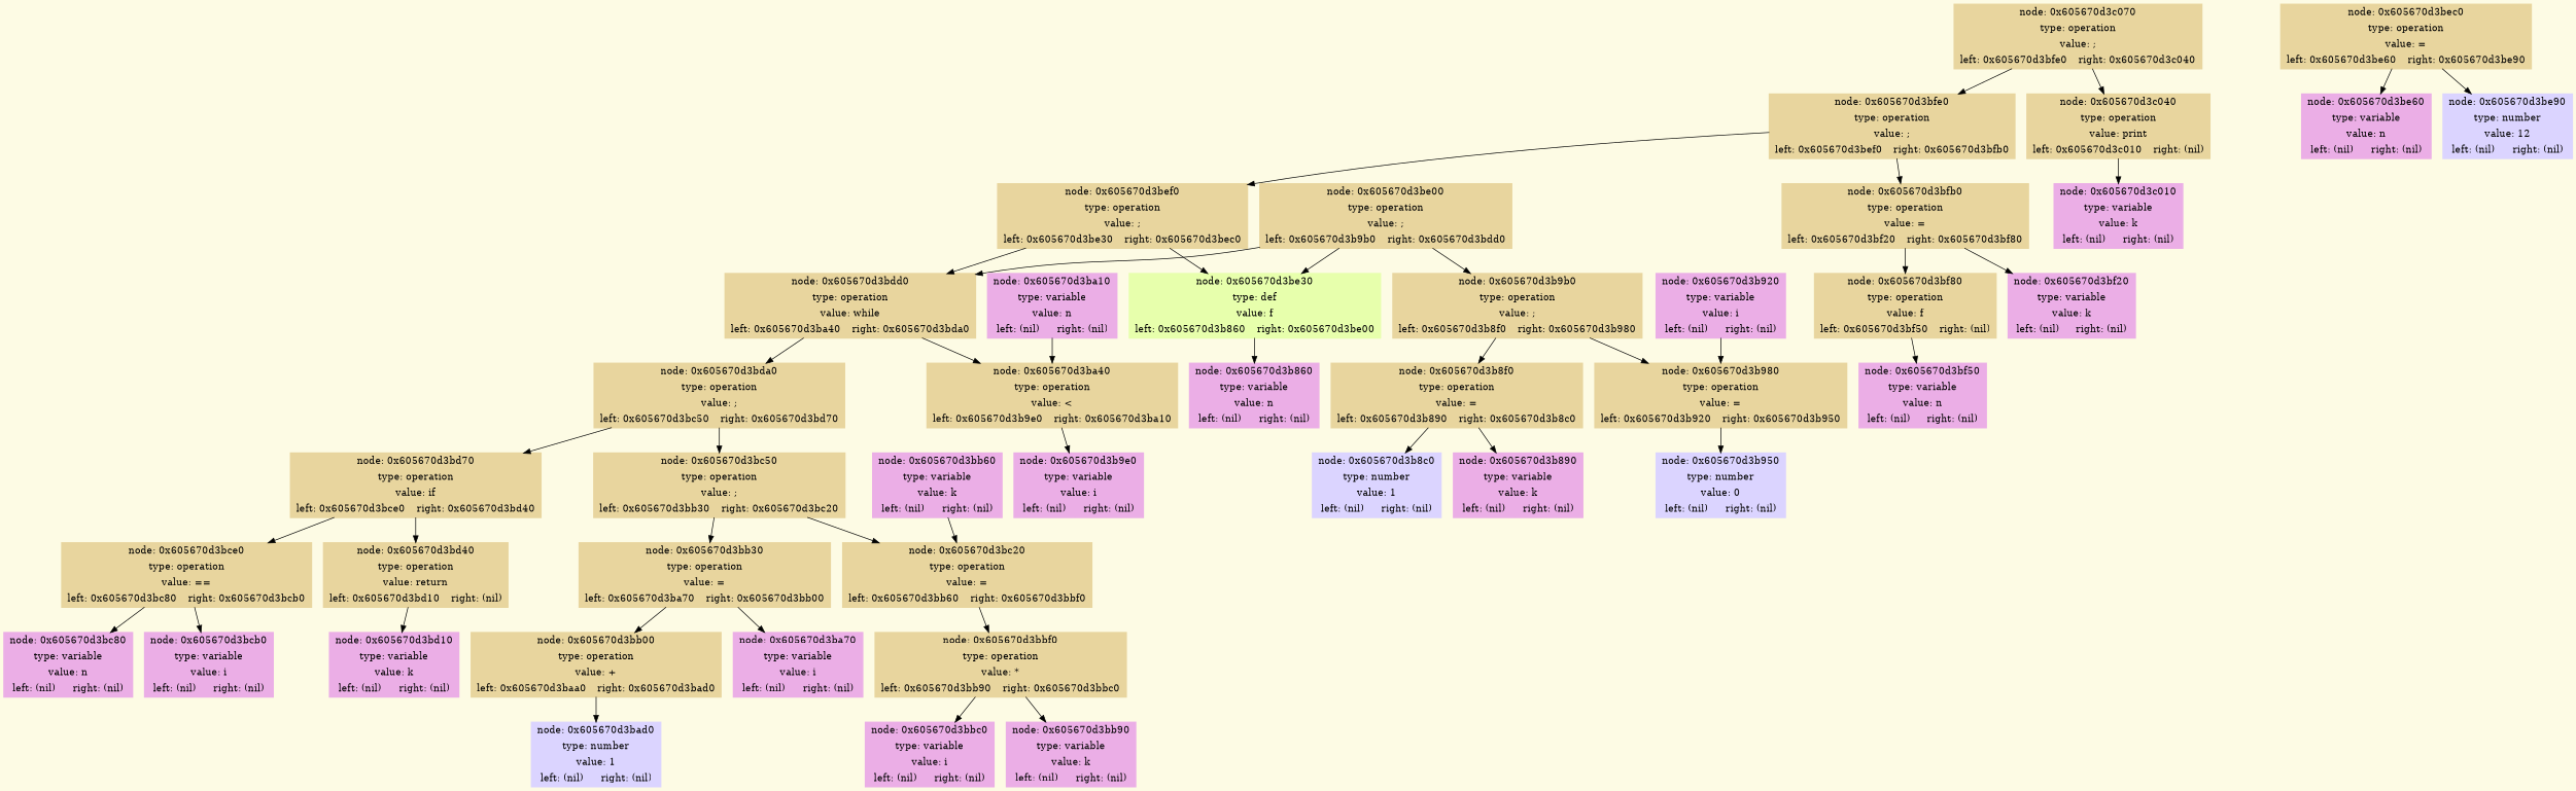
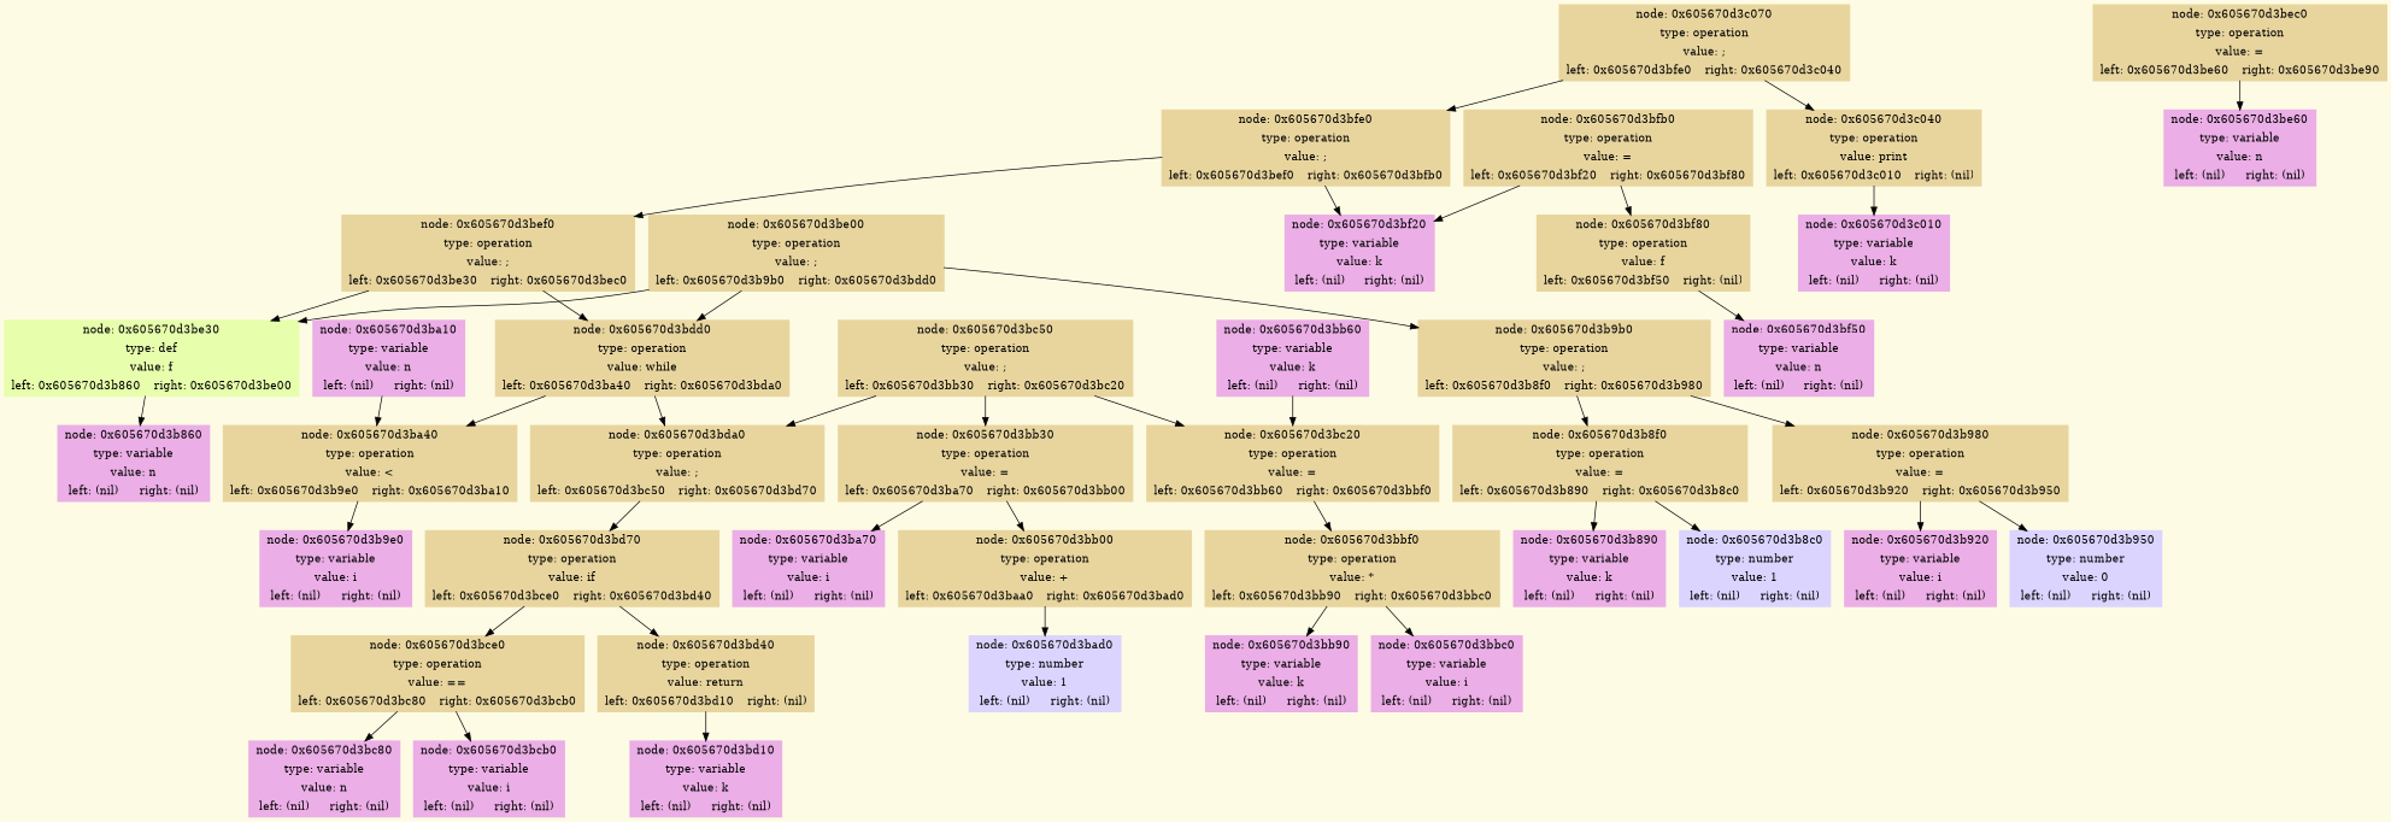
  digraph {
    bgcolor="#FDFBE4"
    rankdir=TB
    node [color="#E8D59E" penwidth=2.5 rank=7 shape=record style=filled]
    n1 [label=" { node: 0x605670d3c070 | type: operation | value: ; | { left: 0x605670d3bfe0 | right: 0x605670d3c040 }} " rank=0]
    n2 [label=" { node: 0x605670d3bfe0 | type: operation | value: ; | { left: 0x605670d3bef0 | right: 0x605670d3bfb0 }} " rank=1]
    n3 [label=" { node: 0x605670d3c040 | type: operation | value: print | { left: 0x605670d3c010 | right: (nil) }} " rank=1]
    n4 [label=" { node: 0x605670d3bef0 | type: operation | value: ; | { left: 0x605670d3be30 | right: 0x605670d3bec0 }} " rank=2]
    n5 [label=" { node: 0x605670d3bfb0 | type: operation | value: = | { left: 0x605670d3bf20 | right: 0x605670d3bf80 }} " rank=2]
    n6 [color="#EBAEE6" label=" { node: 0x605670d3c010 | type: variable | value: k | { left: (nil) | right: (nil) }} " rank=2]
    n7 [color="#E7FFAC" label=" { node: 0x605670d3be30 | type: def | value: f | { left: 0x605670d3b860 | right: 0x605670d3be00 }} " rank=3]
    n8 [label=" { node: 0x605670d3bdd0 | type: operation | value: while | { left: 0x605670d3ba40 | right: 0x605670d3bda0 }} " rank=5]
    n9 [color="#EBAEE6" label=" { node: 0x605670d3bf20 | type: variable | value: k | { left: (nil) | right: (nil) }} " rank=3]
    n10 [label=" { node: 0x605670d3bf80 | type: operation | value: f | { left: 0x605670d3bf50 | right: (nil) }} " rank=3]
    n11 [color="#EBAEE6" label=" { node: 0x605670d3b860 | type: variable | value: n | { left: (nil) | right: (nil) }} " rank=4]
    n12 [label=" { node: 0x605670d3bec0 | type: operation | value: = | { left: 0x605670d3be60 | right: 0x605670d3be90 }} " rank=3]
    n13 [color="#EBAEE6" label=" { node: 0x605670d3be60 | type: variable | value: n | { left: (nil) | right: (nil) }} " rank=4]
-   n14 [color="#DBD4FF" label=" { node: 0x605670d3be90 | type: number | value: 12 | { left: (nil) | right: (nil) }} " rank=4]
    n15 [label=" { node: 0x605670d3be00 | type: operation | value: ; | { left: 0x605670d3b9b0 | right: 0x605670d3bdd0 }} " rank=4]
    n16 [label=" { node: 0x605670d3b9b0 | type: operation | value: ; | { left: 0x605670d3b8f0 | right: 0x605670d3b980 }} " rank=5]
    n17 [label=" { node: 0x605670d3b8f0 | type: operation | value: = | { left: 0x605670d3b890 | right: 0x605670d3b8c0 }} " rank=6]
    n18 [label=" { node: 0x605670d3b980 | type: operation | value: = | { left: 0x605670d3b920 | right: 0x605670d3b950 }} " rank=6]
    n19 [label=" { node: 0x605670d3ba40 | type: operation | value: \< | { left: 0x605670d3b9e0 | right: 0x605670d3ba10 }} " rank=6]
    n20 [label=" { node: 0x605670d3bda0 | type: operation | value: ; | { left: 0x605670d3bc50 | right: 0x605670d3bd70 }} " rank=6]
    n21 [color="#EBAEE6" label=" { node: 0x605670d3b890 | type: variable | value: k | { left: (nil) | right: (nil) }} "]
    n22 [color="#DBD4FF" label=" { node: 0x605670d3b8c0 | type: number | value: 1 | { left: (nil) | right: (nil) }} "]
    n23 [color="#EBAEE6" label=" { node: 0x605670d3b920 | type: variable | value: i | { left: (nil) | right: (nil) }} "]
    n24 [color="#DBD4FF" label=" { node: 0x605670d3b950 | type: number | value: 0 | { left: (nil) | right: (nil) }} "]
    n25 [color="#EBAEE6" label=" { node: 0x605670d3b9e0 | type: variable | value: i | { left: (nil) | right: (nil) }} "]
    n26 [label=" { node: 0x605670d3bc50 | type: operation | value: ; | { left: 0x605670d3bb30 | right: 0x605670d3bc20 }} "]
    n27 [label=" { node: 0x605670d3bd70 | type: operation | value: if | { left: 0x605670d3bce0 | right: 0x605670d3bd40 }} "]
    n28 [color="#EBAEE6" label=" { node: 0x605670d3ba10 | type: variable | value: n | { left: (nil) | right: (nil) }} "]
    n29 [label=" { node: 0x605670d3bb30 | type: operation | value: = | { left: 0x605670d3ba70 | right: 0x605670d3bb00 }} " rank=8]
    n30 [label=" { node: 0x605670d3bc20 | type: operation | value: = | { left: 0x605670d3bb60 | right: 0x605670d3bbf0 }} " rank=8]
    n31 [label=" { node: 0x605670d3bce0 | type: operation | value: \== | { left: 0x605670d3bc80 | right: 0x605670d3bcb0 }} " rank=8]
    n32 [label=" { node: 0x605670d3bd40 | type: operation | value: return | { left: 0x605670d3bd10 | right: (nil) }} " rank=8]
    n33 [color="#EBAEE6" label=" { node: 0x605670d3ba70 | type: variable | value: i | { left: (nil) | right: (nil) }} " rank=9]
    n34 [label=" { node: 0x605670d3bb00 | type: operation | value: + | { left: 0x605670d3baa0 | right: 0x605670d3bad0 }} " rank=9]
    n35 [label=" { node: 0x605670d3bbf0 | type: operation | value: * | { left: 0x605670d3bb90 | right: 0x605670d3bbc0 }} " rank=9]
    n36 [color="#DBD4FF" label=" { node: 0x605670d3bad0 | type: number | value: 1 | { left: (nil) | right: (nil) }} " rank=10]
    n37 [color="#EBAEE6" label=" { node: 0x605670d3bb60 | type: variable | value: k | { left: (nil) | right: (nil) }} " rank=9]
    n38 [color="#EBAEE6" label=" { node: 0x605670d3bb90 | type: variable | value: k | { left: (nil) | right: (nil) }} " rank=10]
    n39 [color="#EBAEE6" label=" { node: 0x605670d3bbc0 | type: variable | value: i | { left: (nil) | right: (nil) }} " rank=10]
    n40 [color="#EBAEE6" label=" { node: 0x605670d3bc80 | type: variable | value: n | { left: (nil) | right: (nil) }} " rank=9]
    n41 [color="#EBAEE6" label=" { node: 0x605670d3bcb0 | type: variable | value: i | { left: (nil) | right: (nil) }} " rank=9]
    n42 [color="#EBAEE6" label=" { node: 0x605670d3bd10 | type: variable | value: k | { left: (nil) | right: (nil) }} " rank=9]
    n43 [color="#EBAEE6" label=" { node: 0x605670d3bf50 | type: variable | value: n | { left: (nil) | right: (nil) }} " rank=4]
    n1 -> n2
    n1 -> n3
    n2 -> n4
-   n2 -> n5
+   n2 -> n9
    n3 -> n6
    n4 -> n7
    n4 -> n8
    n5 -> n9
    n5 -> n10
    n7 -> n11
    n8 -> n19
    n8 -> n20
    n10 -> n43
    n12 -> n13
-   n12 -> n14
    n15 -> n7
    n15 -> n8
    n15 -> n16
    n16 -> n17
    n16 -> n18
    n17 -> n21
    n17 -> n22
-   n23 -> n18
+   n18 -> n23
    n18 -> n24
    n19 -> n25
-   n20 -> n26
+   n26 -> n20
    n20 -> n27
    n26 -> n29
    n26 -> n30
    n27 -> n31
    n27 -> n32
    n28 -> n19
    n29 -> n33
    n29 -> n34
    n30 -> n35
    n31 -> n40
    n31 -> n41
    n32 -> n42
    n34 -> n36
    n35 -> n38
    n35 -> n39
    n37 -> n30
  }
